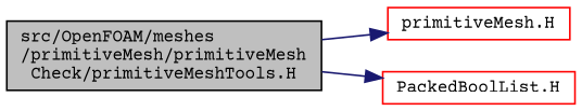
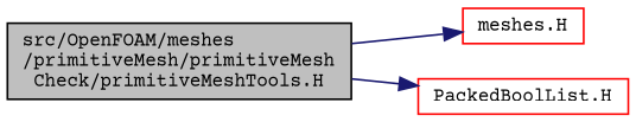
  digraph {
    rankdir=LR
    fontname="Courier Prime"
    node [color=red fontname="Courier Prime" fontsize=10 shape=record]
    edge [color=midnightblue fontname="Courier Prime" fontsize=10 labelfontname=Helvetica labelfontsize=10 style=solid]
    n1 [color=black fillcolor=grey75 fontcolor=black height=0.2 label="src/OpenFOAM/meshes\l/primitiveMesh/primitiveMesh\lCheck/primitiveMeshTools.H" style=filled width=0.4]
-   n2 [height=0.2 label="primitiveMesh.H" width=0.4]
+   n2 [height=0.2 label="meshes.H" width=0.4]
    n3 [height=0.2 label="PackedBoolList.H" width=0.4]
    n1 -> n2
    n1 -> n3
  }
